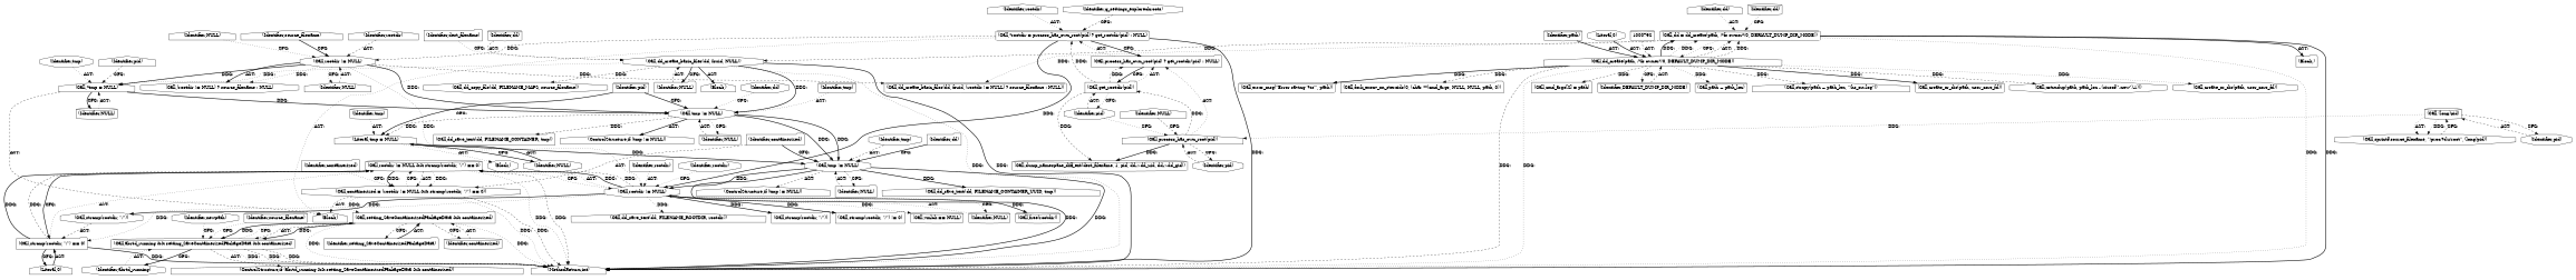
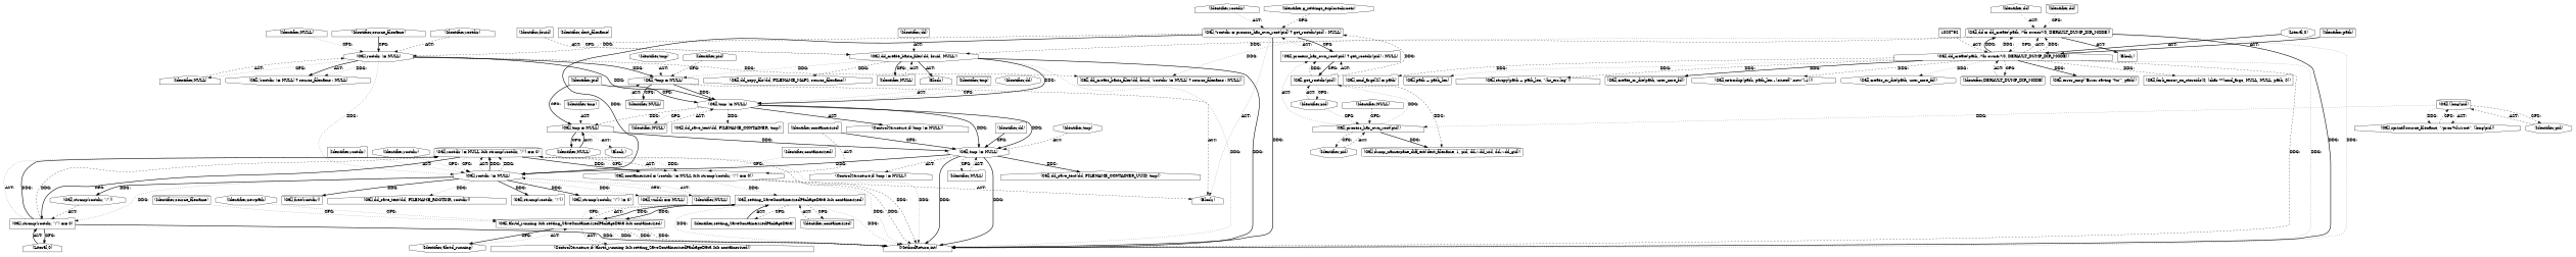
  digraph {
    node [shape=cylinder]
    edge [style=dotted]
    n1 [label="(Call,rootdir != NULL && strcmp(rootdir, \"/\") == 0)"]
    n2 [label="(Call,rootdir != NULL)" shape=octagon]
    n3 [label="(Call,strcmp(rootdir, \"/\") == 0)" shape=folder]
    n4 [label="(Call,containerized = (rootdir != NULL && strcmp(rootdir, \"/\") == 0))" shape=octagon]
    n5 [label="(MethodReturn,int)" shape=house]
    n6 [label="(Call,free(rootdir))"]
    n7 [label="(Call,dd_save_text(dd, FILENAME_ROOTDIR, rootdir))" shape=house]
    n8 [label="(Call,strcmp(rootdir, \"/\"))" shape=folder]
    n9 [label="(Call,strcmp(rootdir, \"/\") != 0)" shape=folder]
    n10 [label="(Call,vmlck == NULL)"]
    n11 [label="(Identifier,NULL)"]
    n12 [label="(Call,strcmp(rootdir, \"/\"))" shape=octagon]
    n13 [label="(Literal,0)" shape=house]
    n14 [label="(Block,)" shape=house]
    n15 [label="(Call,setting_SaveContainerizedPackageData && containerized)" shape=folder]
    n16 [label="(Call,*rootdir = process_has_own_root(pid) ? get_rootdir(pid) : NULL)"]
    n17 [label="(Call,rootdir != NULL)" shape=octagon]
    n18 [label="(Call,process_has_own_root(pid) ? get_rootdir(pid) : NULL)" shape=folder]
    n19 [label="(Call,tmp != NULL)" shape=octagon]
    n20 [label="(Call,*tmp = NULL)" shape=house]
    n21 [label="(Call,(rootdir != NULL) ? source_filename : NULL)" shape=octagon]
    n22 [label="(Call,dd_create_basic_files(dd, fsuid, (rootdir != NULL) ? source_filename : NULL))"]
    n23 [label="(Identifier,NULL)" shape=house]
    n24 [label="(Call,get_rootdir(pid))" shape=folder]
    n25 [label="(Identifier,pid)" shape=octagon]
    n26 [label="(Call,dump_namespace_diff_ext(dest_filename, 1, pid, dd->dd_uid, dd->dd_gid))"]
    n27 [label="(Call,process_has_own_root(pid))" shape=house]
    n28 [label="(Identifier,pid)" shape=octagon]
    n29 [label="(Call,(long)pid)"]
    n30 [label="(Call,sprintf(source_filename, \"/proc/%lu/root\", (long)pid))" shape=octagon]
    n31 [label="(Identifier,pid)" shape=octagon]
    n32 [label="(Call,tmp != NULL)" shape=octagon]
-   n33 [label="(Literal,tmp = NULL)" shape=house]
+   n33 [label="(Call,tmp = NULL)" shape=house]
    n34 [label="(Identifier,NULL)"]
    n35 [label="(Call,dd_save_text(dd, FILENAME_CONTAINER, tmp))" shape=folder]
    n36 [label="(ControlStructure,if (tmp != NULL))" shape=house]
    n37 [label="(Identifier,NULL)"]
    n38 [label="(Call,dd_save_text(dd, FILENAME_CONTAINER_UUID, tmp))" shape=house]
    n39 [label="(Identifier,NULL)" shape=folder]
    n40 [label="(ControlStructure,if (tmp != NULL))" shape=house]
    n41 [label="(Block,)" shape=octagon]
    n42 [label="(Identifier,NULL)" shape=octagon]
    n43 [label="(Call,dd_create_basic_files(dd, fsuid, NULL))" shape=octagon]
    n44 [label="(Call,dd_copy_file(dd, FILENAME_MAPS, source_filename))" shape=octagon]
    n45 [label="(Identifier,NULL)" shape=folder]
    n46 [label="(Block,)" shape=house]
    n47 [label="(Call,dd = dd_create(path, /*fs owner*/0, DEFAULT_DUMP_DIR_MODE))"]
    n48 [label="(Call,dd_create(path, /*fs owner*/0, DEFAULT_DUMP_DIR_MODE))" shape=house]
    n49 [label="(Block,)" shape=folder]
    n50 [label="(Call,cmd_args[2] = path)" shape=folder]
    n51 [label="(Call,path + path_len)"]
    n52 [label="(Call,strcpy(path + path_len, \"/hs_err.log\"))" shape=house]
    n53 [label="(Call,create_or_die(path, user_core_fd))"]
    n54 [label="(Call,xstrndup(path, path_len - (sizeof(\".new\")-1)))" shape=octagon]
    n55 [label="(Call,create_or_die(path, user_core_fd))" shape=octagon]
    n56 [label="(Identifier,DEFAULT_DUMP_DIR_MODE)"]
    n57 [label="(Call,error_msg(\"Error saving '%s'\", path))"]
    n58 [label="(Call,fork_execv_on_steroids(0, (char **)cmd_args, NULL, NULL, path, 0))" shape=folder]
    n59 [label="(Call,abrtd_running && setting_SaveContainerizedPackageData && containerized)"]
    n60 [label="(Identifier,setting_SaveContainerizedPackageData)" shape=folder]
    n61 [label="(Identifier,containerized)"]
    n62 [label="(ControlStructure,if (abrtd_running && setting_SaveContainerizedPackageData && containerized))" shape=house]
    n63 [label="(Identifier,abrtd_running)" shape=octagon]
    n64 [label="(Identifier,NULL)" shape=house]
    n65 [label="(Identifier,tmp)" shape=octagon]
    n66 [label="(Identifier,containerized)" shape=folder]
    n67 [label="(Identifier,dd)" shape=folder]
    n68 [label="(Identifier,dd)"]
    n69 [label="(Identifier,source_filename)"]
    n70 [label="(Identifier,containerized)" shape=folder]
    n71 [label="(Identifier,rootdir)" shape=folder]
    n72 [label="(Identifier,source_filename)" shape=house]
    n73 [label="(Identifier,tmp)" shape=octagon]
    n74 [label="(Identifier,pid)"]
    n75 [label="(Identifier,rootdir)" shape=house]
    n76 [label="(Identifier,NULL)" shape=house]
    n77 [label="(Identifier,newpath)" shape=octagon]
    n78 [label="(Identifier,rootdir)" shape=house]
    n79 [label="(Identifier,g_settings_explorechroots)" shape=octagon]
    n80 [label="(Identifier,tmp)"]
    n81 [label="(Identifier,rootdir)" shape=octagon]
    n82 [label="(Identifier,dd)" shape=octagon]
    n83 [label="(Identifier,pid)" shape=house]
    n84 [label="(Identifier,dd)" shape=house]
    n85 [label="(Identifier,dd)"]
+   n86 [label="(Identifier,fsuid)" shape=folder]
    n87 [label="(Literal,0)" shape=octagon]
    n88 [label="(Identifier,tmp)"]
    n89 [label="(Identifier,dest_filename)" shape=folder]
    n90 [label="(Identifier,path)"]
    1000792
    n1 -> n2 [label="CFG: "]
    n1 -> n3 [label="CFG: " style=bold]
    n1 -> n4 [label="AST: " style=dashed]
    n1 -> n4 [label="DDG: "]
    n1 -> n4 [label="DDG: " style=bold]
    n1 -> n5 [label="DDG: " style=dashed]
    n1 -> n5 [label="DDG: "]
    n2 -> n1 [label="AST: "]
    n2 -> n1 [label="DDG: " style=bold]
    n2 -> n1 [label="DDG: " style=dashed]
    n2 -> n3 [label="DDG: "]
    n2 -> n6 [label="DDG: " style=bold]
    n2 -> n7 [label="DDG: "]
    n2 -> n8 [label="DDG: " style=bold]
    n2 -> n9 [label="DDG: " style=bold]
    n2 -> n10 [label="DDG: "]
    n2 -> n11 [label="CFG: "]
    n2 -> n12 [label="DDG: " style=bold]
    n3 -> n1 [label="AST: "]
    n3 -> n1 [label="DDG: " style=bold]
    n3 -> n1 [label="DDG: " style=dashed]
    n3 -> n5 [label="DDG: " style=bold]
    n3 -> n13 [label="CFG: " style=bold]
    n4 -> n1 [label="CFG: "]
    n4 -> n5 [label="DDG: "]
    n4 -> n5 [label="DDG: " style=dashed]
    n4 -> n14 [label="AST: " style=dashed]
    n4 -> n15 [label="DDG: "]
    n11 -> n2 [label="AST: "]
    n12 -> n3 [label="AST: " style=dashed]
    n13 -> n3 [label="AST: " style=bold]
    n15 -> n5 [label="DDG: "]
    n15 -> n5 [label="DDG: "]
    n15 -> n59 [label="AST: " style=dashed]
    n15 -> n59 [label="DDG: " style=bold]
    n15 -> n59 [label="DDG: " style=bold]
    n15 -> n60 [label="CFG: " style=dashed]
    n15 -> n61 [label="CFG: " style=dashed]
    n16 -> n2 [label="DDG: " style=bold]
    n16 -> n5 [label="DDG: " style=bold]
    n16 -> n14 [label="AST: "]
    n16 -> n17 [label="DDG: " style=dashed]
    n16 -> n18 [label="CFG: " style=bold]
    n17 -> n2 [label="DDG: "]
    n17 -> n19 [label="DDG: " style=bold]
    n17 -> n20 [label="DDG: " style=bold]
    n17 -> n21 [label="AST: " style=bold]
    n17 -> n21 [label="DDG: "]
    n17 -> n22 [label="DDG: " style=dashed]
    n17 -> n23 [label="CFG: "]
    n18 -> n16 [label="AST: "]
    n18 -> n24 [label="CFG: " style=bold]
    n19 -> n32 [label="DDG: " style=bold]
    n19 -> n32 [label="DDG: " style=bold]
    n19 -> n33 [label="DDG: " style=dashed]
    n19 -> n34 [label="CFG: "]
    n19 -> n35 [label="DDG: " style=dashed]
    n19 -> n36 [label="AST: " style=bold]
    n20 -> n14 [label="AST: " style=dashed]
    n20 -> n19 [label="DDG: " style=bold]
    n20 -> n37 [label="CFG: " style=bold]
    n23 -> n17 [label="AST: " style=dashed]
    n24 -> n16 [label="DDG: " style=dashed]
    n24 -> n18 [label="AST: "]
    n24 -> n18 [label="DDG: " style=dashed]
    n24 -> n25 [label="CFG: "]
    n24 -> n26 [label="DDG: " style=dashed]
    n25 -> n24 [label="AST: " style=dashed]
    n25 -> n27 [label="CFG: "]
    n27 -> n18 [label="AST: "]
-   n27 -> n24 [label="DDG: " style=dashed]
+   n27 -> n24 [label="DDG: "]
    n27 -> n26 [label="DDG: " style=bold]
    n27 -> n28 [label="CFG: " style=dashed]
    n28 -> n27 [label="AST: " style=dashed]
    n29 -> n27 [label="DDG: "]
    n29 -> n30 [label="AST: "]
    n29 -> n30 [label="DDG: "]
    n29 -> n31 [label="CFG: " style=dashed]
    n30 -> n29 [label="CFG: " style=dashed]
    n31 -> n29 [label="AST: " style=dashed]
    n32 -> n2 [label="DDG: " style=bold]
    n32 -> n5 [label="DDG: " style=bold]
    n32 -> n5 [label="DDG: " style=bold]
    n32 -> n38 [label="DDG: " style=bold]
    n32 -> n39 [label="CFG: " style=dashed]
    n32 -> n40 [label="AST: " style=dashed]
    n33 -> n32 [label="DDG: " style=bold]
    n33 -> n41 [label="AST: "]
    n33 -> n42 [label="CFG: " style=bold]
    n34 -> n19 [label="AST: " style=dashed]
    n37 -> n20 [label="AST: "]
    n39 -> n32 [label="AST: " style=dashed]
    n42 -> n33 [label="AST: " style=bold]
    n43 -> n5 [label="DDG: " style=bold]
    n43 -> n5 [label="DDG: "]
    n43 -> n19 [label="DDG: " style=bold]
    n43 -> n20 [label="DDG: "]
    n43 -> n44 [label="DDG: " style=dashed]
    n43 -> n45 [label="CFG: " style=bold]
    n43 -> n46 [label="AST: " style=bold]
    n45 -> n43 [label="AST: " style=dashed]
    n47 -> n5 [label="DDG: " style=bold]
    n47 -> n5 [label="DDG: "]
    n47 -> n22 [label="DDG: "]
    n47 -> n43 [label="DDG: " style=dashed]
    n47 -> n48 [label="CFG: "]
    n47 -> n49 [label="AST: " style=bold]
    n48 -> n5 [label="DDG: "]
    n48 -> n5 [label="DDG: " style=dashed]
    n48 -> n47 [label="AST: " style=dashed]
    n48 -> n47 [label="DDG: " style=dashed]
    n48 -> n47 [label="DDG: " style=bold]
    n48 -> n47 [label="DDG: "]
    n48 -> n50 [label="DDG: " style=dashed]
    n48 -> n51 [label="DDG: "]
    n48 -> n52 [label="DDG: " style=dashed]
    n48 -> n53 [label="DDG: " style=bold]
    n48 -> n54 [label="DDG: " style=dashed]
    n48 -> n55 [label="DDG: "]
    n48 -> n56 [label="CFG: " style=dashed]
    n48 -> n57 [label="DDG: " style=bold]
    n48 -> n58 [label="DDG: " style=dashed]
    n56 -> n48 [label="AST: " style=dashed]
    n59 -> n5 [label="DDG: " style=dashed]
    n59 -> n5 [label="DDG: " style=dashed]
    n59 -> n5 [label="DDG: "]
    n59 -> n15 [label="CFG: "]
    n59 -> n62 [label="AST: " style=dashed]
    n59 -> n63 [label="CFG: " style=bold]
    n60 -> n15 [label="AST: " style=bold]
    n61 -> n15 [label="AST: " style=dashed]
    n63 -> n59 [label="AST: "]
    n64 -> n17 [label="CFG: "]
    n65 -> n20 [label="AST: "]
    n66 -> n4 [label="CFG: "]
    n67 -> n32 [label="CFG: " style=bold]
    n68 -> n43 [label="AST: " style=dashed]
    n69 -> n59 [label="CFG: "]
    n70 -> n4 [label="AST: " style=dashed]
    n70 -> n32 [label="CFG: " style=bold]
    n71 -> n2 [label="AST: "]
    n72 -> n17 [label="CFG: " style=bold]
    n73 -> n32 [label="AST: " style=dashed]
    n74 -> n19 [label="CFG: " style=bold]
    n74 -> n33 [label="CFG: " style=bold]
    n75 -> n17 [label="AST: " style=dashed]
    n76 -> n27 [label="CFG: " style=dashed]
    n77 -> n59 [label="CFG: "]
    n78 -> n16 [label="AST: "]
    n79 -> n16 [label="CFG: " style=dashed]
    n80 -> n19 [label="AST: "]
    n81 -> n2 [label="CFG: "]
    n82 -> n19 [label="CFG: "]
    n83 -> n20 [label="CFG: " style=dashed]
    n84 -> n47 [label="AST: "]
    n85 -> n47 [label="CFG: "]
+   n86 -> n43 [label="AST: " style=dashed]
    n87 -> n48 [label="AST: " style=bold]
    n88 -> n33 [label="AST: "]
    n89 -> n43 [label="CFG: "]
    n90 -> n48 [label="AST: " style=bold]
    1000792 -> n48 [label="AST: " style=dashed]
  }
